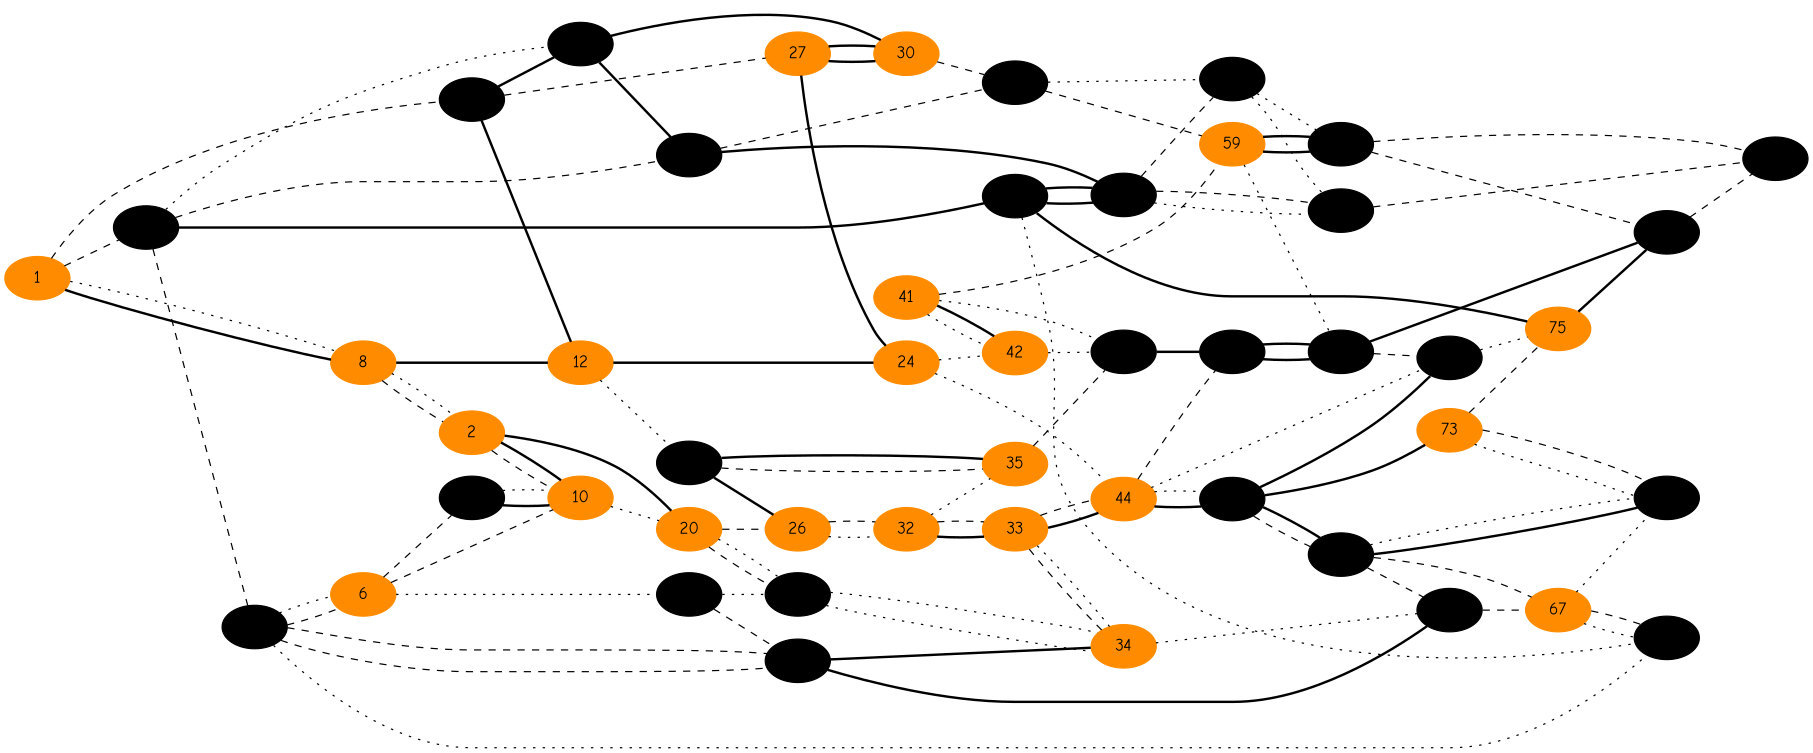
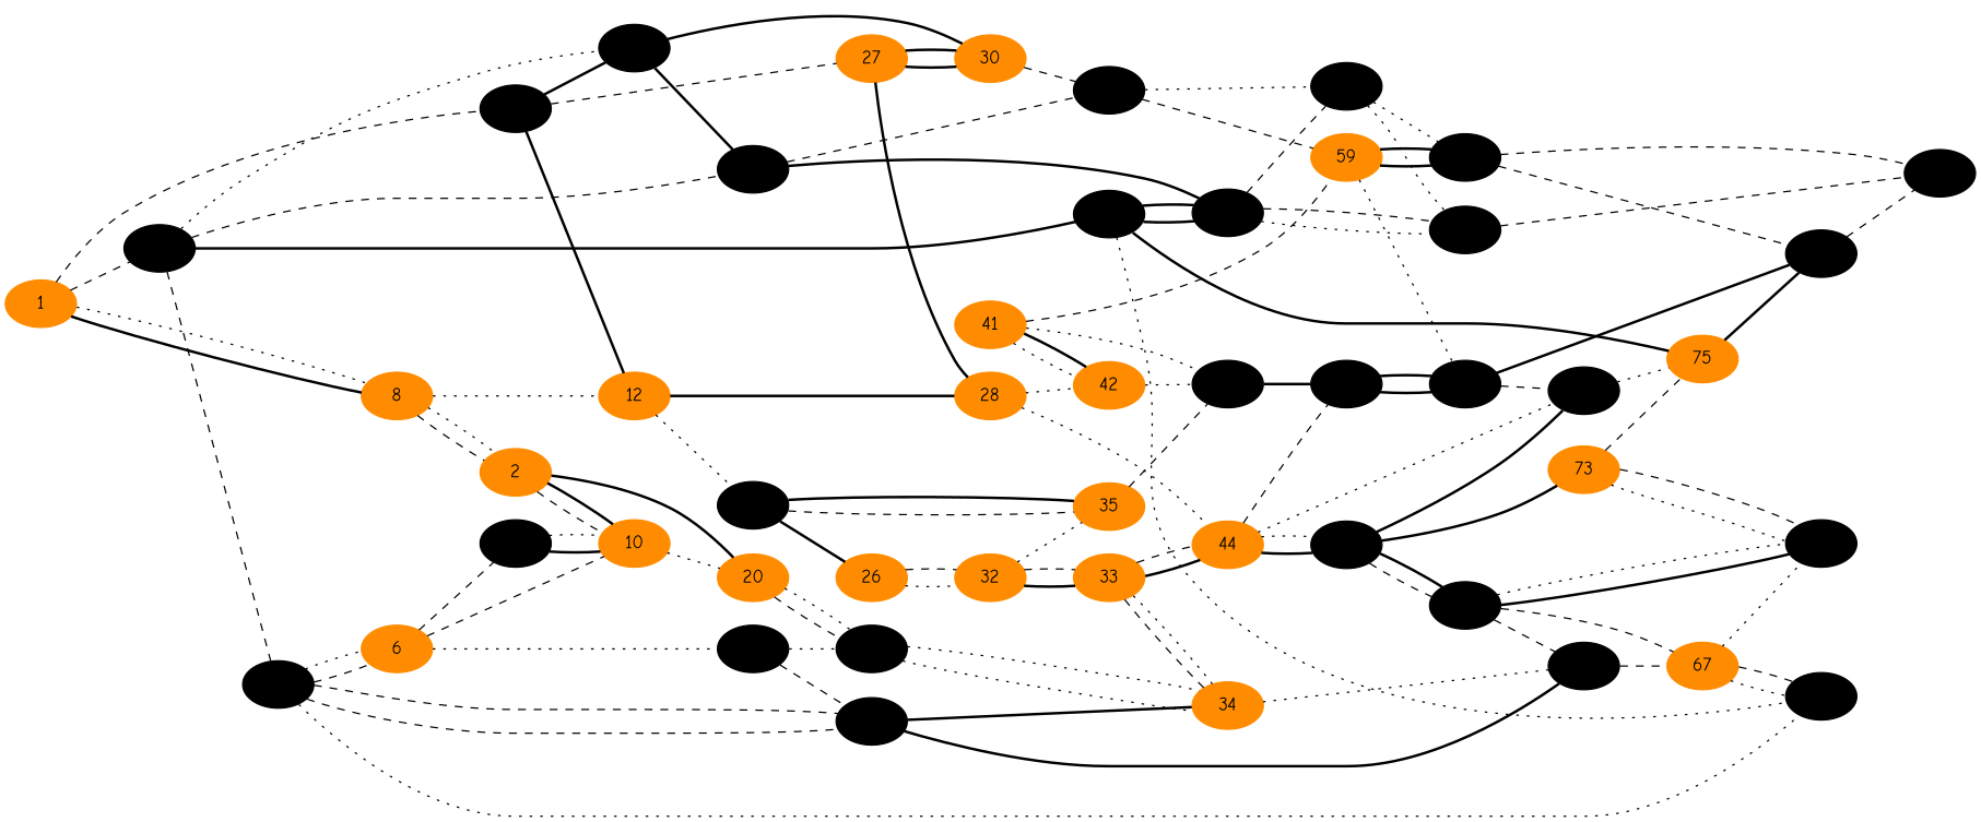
  graph {
    fontname="Comic Neue"
    rankdir=LR
    node [color=black fontname="Comic Neue" style=filled]
    edge [fontname="Comic Neue" style=dashed]
    1 [color=darkorange super="+2"]
    3 [super="+4"]
    8 [color=darkorange]
    11 [super="+14"]
    5
    13 [super="+29"]
    31 [super="+49"]
    51
    n9 [color=darkorange label=2]
    12 [color=darkorange super="+24"]
    27 [color=darkorange]
    6 [color=darkorange super="+16"]
    19 [super="+39"]
    63 [super="+64"]
    30 [color=darkorange super="+40"]
    50 [super="+58"]
    52 [super="+53"]
    75 [color=darkorange super="+86"]
    7
    10 [color=darkorange super="+15"]
    17 [super="+18"]
    34 [color=darkorange super="+38"]
    48 [super="+61"]
    20 [color=darkorange super="+23"]
    21 [super="+22"]
    25
-   28 [color=darkorange super="+37" label=24]
+   28 [color=darkorange super="+37"]
    26 [color=darkorange]
    35 [color=darkorange super="+36"]
    42 [color=darkorange]
    44 [color=darkorange super="+57"]
    n32 [color=darkorange label=67 super="+72"]
    32 [color=darkorange]
    43 [super="+55"]
    33 [color=darkorange]
    41 [color=darkorange super="+54"]
    59 [color=darkorange super="+60"]
    66 [super="+67"]
    81
    56
    45 [super="+69"]
    68 [super="+71"]
    65 [super="+70"]
    78 [super="+79"]
    46 [super="+47"]
    73 [color=darkorange super="+76"]
    74 [super="+77"]
    80 [super="+85"]
    82
    1 -- 3
    1 -- 8 [style=bold]
    1 -- 8 [style=dotted]
    1 -- 11
    3 -- 5
    3 -- 13 [style=dotted]
    3 -- 31
    3 -- 51 [style=bold]
    8 -- n9
    8 -- n9 [style=dotted]
-   8 -- 12 [style=bold]
+   8 -- 12 [style=dotted]
    11 -- 13 [style=bold]
    11 -- 12 [style=bold]
    11 -- 27
    5 -- 6
    5 -- 6 [style=dotted]
    5 -- 19
    5 -- 19
    5 -- 63 [style=dotted]
    13 -- 31 [style=bold]
    13 -- 30 [style=bold]
    31 -- 50
    31 -- 52 [style=bold]
    51 -- 63 [style=dotted]
    51 -- 52 [style=bold]
    51 -- 52 [style=bold]
    51 -- 75 [style=bold]
    n9 -- 10
    n9 -- 10 [style=bold]
    n9 -- 20 [style=bold]
    12 -- 25 [style=dotted]
    12 -- 28 [style=bold]
    27 -- 30 [style=bold]
    27 -- 30 [style=bold]
    27 -- 28 [style=bold]
    6 -- 7
    6 -- 10
    6 -- 17 [style=dotted]
    19 -- 34 [style=bold]
    19 -- 48 [style=bold]
    30 -- 50
    50 -- 59
    50 -- 66 [style=dotted]
    52 -- 66
    52 -- 81 [style=dotted]
    52 -- 81
    75 -- 80 [style=bold]
    7 -- 10 [style=bold]
    7 -- 10 [style=dotted]
    10 -- 20 [style=dotted]
    17 -- 19
    17 -- 21 [style=dotted weight=2]
    34 -- 48 [style=dotted]
    48 -- n32
    20 -- 21
    20 -- 21 [style=dotted]
-   20 -- 26
    21 -- 34 [style=dotted]
    21 -- 34 [style=dotted]
    25 -- 26 [style=bold]
    25 -- 35
    25 -- 35 [style=bold]
    28 -- 42 [style=dotted]
    28 -- 44 [style=dotted]
    26 -- 32 [style=dotted]
    26 -- 32
    35 -- 43
    42 -- 43 [style=dotted]
    44 -- 56
    44 -- 45 [style=bold]
    44 -- 45 [style=dotted]
    44 -- 68 [style=dotted]
    n32 -- 63 [style=dotted]
    n32 -- 63
    n32 -- 74 [style=dotted]
    32 -- 35 [style=dotted]
    32 -- 33 [style=bold]
    32 -- 33
    43 -- 56 [style=bold]
    33 -- 34
    33 -- 34 [style=dotted]
    33 -- 44 [style=bold]
    33 -- 44
    41 -- 42 [style=dotted]
    41 -- 42 [style=bold]
    41 -- 43 [style=dotted]
    41 -- 59
    59 -- 65 [style=dotted]
    59 -- 78 [style=bold]
    59 -- 78 [style=bold]
    66 -- 81 [style=dotted]
    66 -- 78 [style=dotted]
    81 -- 82
    56 -- 65 [style=bold]
    56 -- 65 [style=bold]
    45 -- 68 [style=bold]
    45 -- 46
    45 -- 46 [style=bold]
    45 -- 73 [style=bold]
    68 -- 75 [style=dotted]
    65 -- 68
    65 -- 80 [style=bold]
    78 -- 80
    78 -- 82
    46 -- 48
    46 -- n32
    46 -- 74 [style=bold]
    46 -- 74 [style=dotted]
    73 -- 75
    73 -- 74 [style=dotted]
    73 -- 74
    80 -- 82
  }
